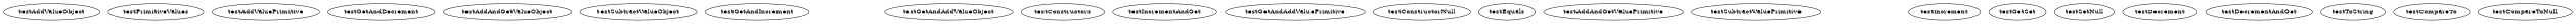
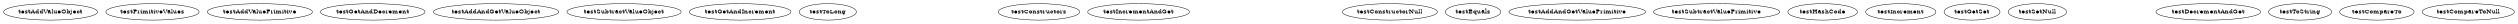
  digraph {
    testAddValueObject
    testPrimitiveValues
    testAddValuePrimitive
    testGetAndDecrement
    testAddAndGetValueObject
    testSubtractValueObject
    testGetAndIncrement
-   testGetAndAddValueObject
+   testToLong
    testConstructors
    testIncrementAndGet
-   testGetAndAddValuePrimitive
    testConstructorNull
    testEquals
    testAddAndGetValuePrimitive
    testSubtractValuePrimitive
+   testHashCode
    testIncrement
    testGetSet
    testSetNull
-   testDecrement
    testDecrementAndGet
    testToString
    testCompareTo
    testCompareToNull
  }
